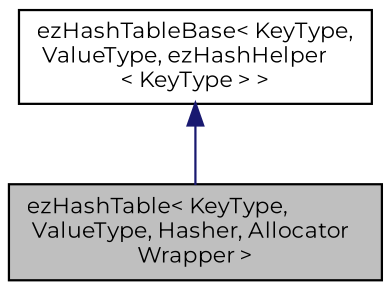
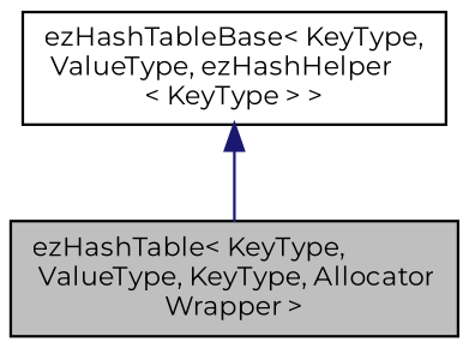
  digraph {
    fontname=Montserrat
    node [color=black fontname=Montserrat fontsize=10 shape=record style=filled]
-   n1 [fillcolor=grey75 fontcolor=black height=0.2 label="ezHashTable\< KeyType,\l ValueType, Hasher, Allocator\lWrapper \>" width=0.4]
+   n1 [fillcolor=grey75 fontcolor=black height=0.2 label="ezHashTable\< KeyType,\l ValueType, KeyType, Allocator\lWrapper \>" width=0.4]
    n2 [fillcolor=white height=0.2 label="ezHashTableBase\< KeyType,\l ValueType, ezHashHelper\l\< KeyType \> \>" width=0.4]
    n2 -> n1 [color=midnightblue dir=back fontname=Montserrat fontsize=10 labelfontname=Helvetica labelfontsize=10 style=solid]
  }
